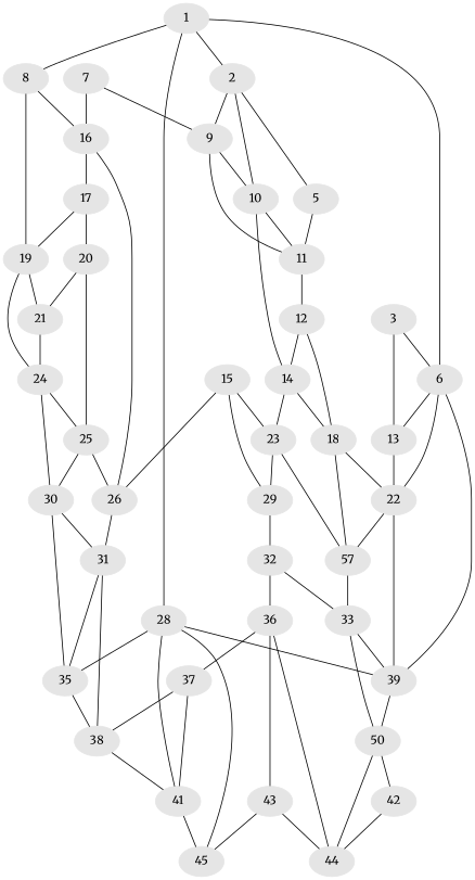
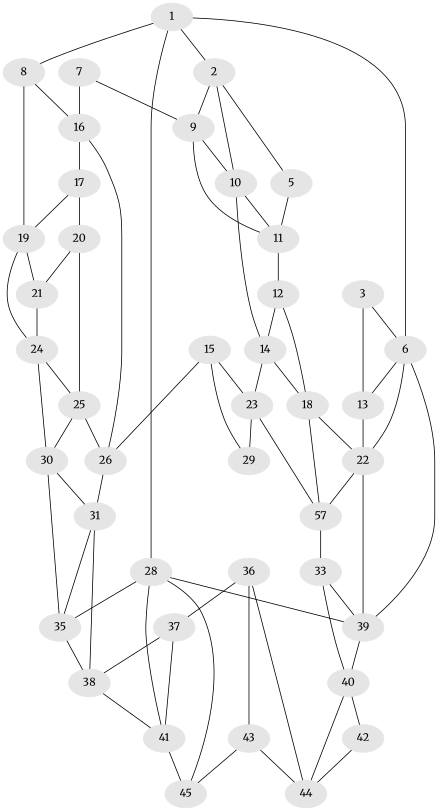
  graph {
    fontname=Merriweather
    node [color=gray90 fontname=Merriweather style=filled]
    edge [fontname=Merriweather weight=1.0]
    1
    2
    6
    8
    28
    5
    9
    10
    13
    22
    39
    16
    19
    35
    41
    45
    11
    7
    3
    12
    14
    18
    n23 [label=57]
-   40 [label=50]
+   40
    26
    17
    21
    24
    23
    29
    15
    31
-   32
    20
    25
    33
    30
    38
    36
    37
    43
    44
    42
    1 -- 2
    1 -- 6
    1 -- 8
    1 -- 28
    2 -- 5
    2 -- 9
    2 -- 10
    6 -- 13
    6 -- 22
    6 -- 39
    8 -- 16
    8 -- 19 [weight=2.0]
    28 -- 39
    28 -- 35
    28 -- 41
    28 -- 45
    5 -- 11
    9 -- 10
    9 -- 11
    10 -- 11
    10 -- 14
    13 -- 22
    22 -- 39
    22 -- n23
    39 -- 40
    16 -- 26
    16 -- 17 [weight=2.0]
    19 -- 21 [weight=2.0]
    19 -- 24
    35 -- 38
    41 -- 45 [weight=2.0]
    11 -- 12
    7 -- 9
    7 -- 16 [weight=2.0]
    3 -- 6
    3 -- 13
    12 -- 14
    12 -- 18
    14 -- 18
    14 -- 23
    18 -- 22
    18 -- n23
    n23 -- 33
    40 -- 44
    40 -- 42 [weight=2.0]
    26 -- 31
    17 -- 19
    17 -- 20
    21 -- 24
    24 -- 25
    24 -- 30
    23 -- n23
    23 -- 29
-   29 -- 32
    15 -- 26
    15 -- 23
    15 -- 29
    31 -- 35
    31 -- 38
-   32 -- 33
-   32 -- 36
    20 -- 21
    20 -- 25
    25 -- 26
    25 -- 30
    33 -- 39
    33 -- 40 [weight=2.0]
    30 -- 35
    30 -- 31
    38 -- 41
    36 -- 37
    36 -- 43
    36 -- 44
    37 -- 41
    37 -- 38
    43 -- 45
    43 -- 44 [weight=2.0]
    42 -- 44 [weight=2.0]
  }
